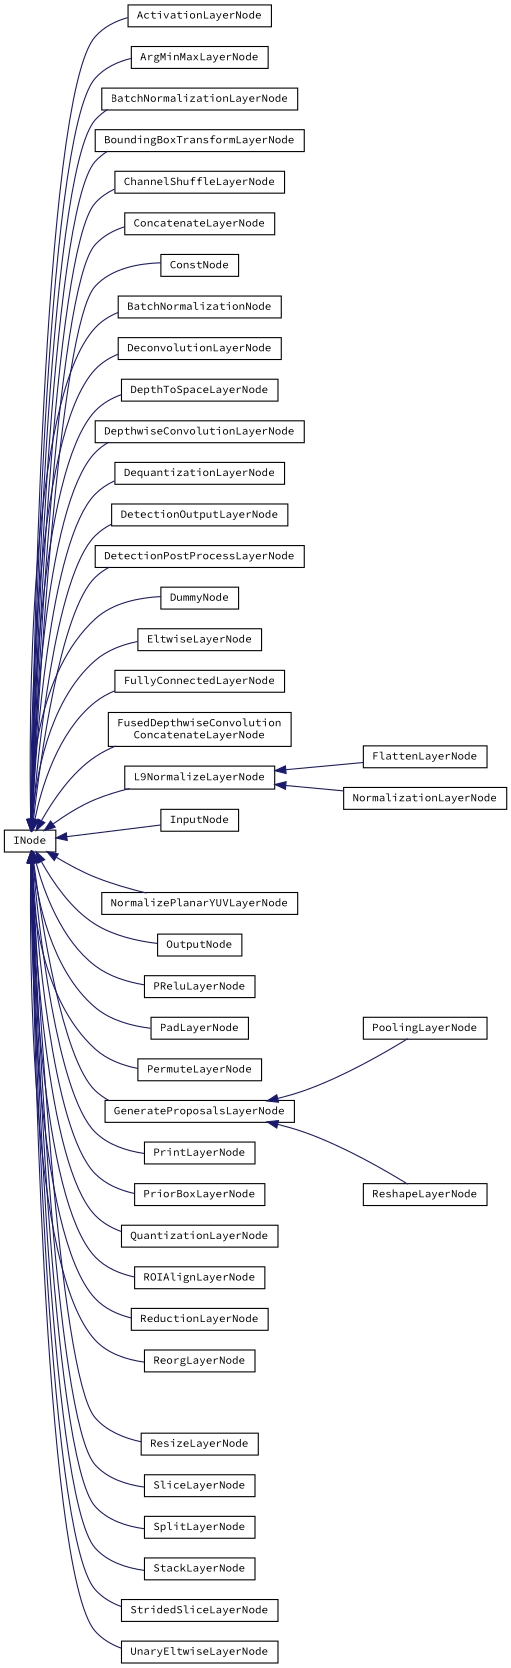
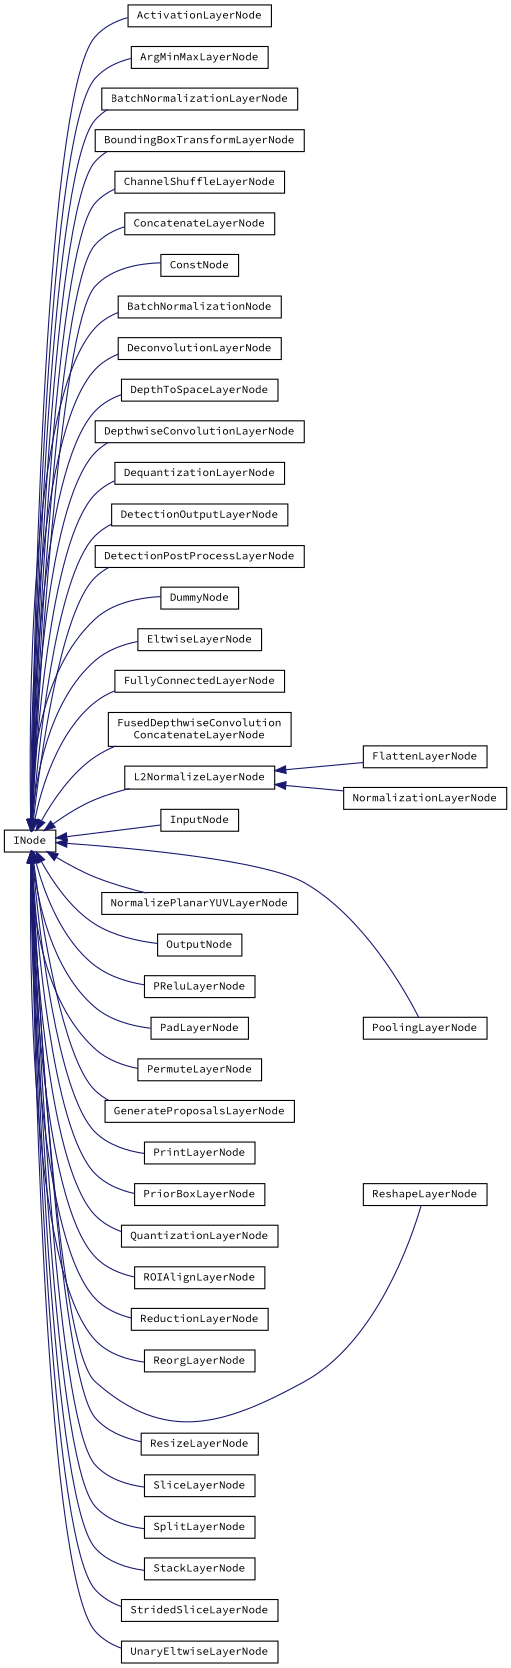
  digraph {
    fontname="Source Code Pro"
    rankdir=LR
    node [color=black fillcolor=white fontname="Source Code Pro" fontsize=10 shape=record style=filled]
    edge [color=midnightblue dir=back fontname="Source Code Pro" fontsize=10 labelfontname=Helvetica labelfontsize=10 style=solid]
    n1 [height=0.2 label=INode width=0.4]
    n2 [height=0.2 label=ActivationLayerNode width=0.4]
    n3 [height=0.2 label=ArgMinMaxLayerNode width=0.4]
    n4 [height=0.2 label=BatchNormalizationLayerNode width=0.4]
    n5 [height=0.2 label=BoundingBoxTransformLayerNode width=0.4]
    n6 [height=0.2 label=ChannelShuffleLayerNode width=0.4]
    n7 [height=0.2 label=ConcatenateLayerNode width=0.4]
    n8 [height=0.2 label=ConstNode width=0.4]
    n9 [height=0.2 label=BatchNormalizationNode width=0.4]
    n10 [height=0.2 label=DeconvolutionLayerNode width=0.4]
    n11 [height=0.2 label=DepthToSpaceLayerNode width=0.4]
    n12 [height=0.2 label=DepthwiseConvolutionLayerNode width=0.4]
    n13 [height=0.2 label=DequantizationLayerNode width=0.4]
    n14 [height=0.2 label=DetectionOutputLayerNode width=0.4]
    n15 [height=0.2 label=DetectionPostProcessLayerNode width=0.4]
    n16 [height=0.2 label=DummyNode width=0.4]
    n17 [height=0.2 label=EltwiseLayerNode width=0.4]
    n18 [height=0.2 label=FullyConnectedLayerNode width=0.4]
    n19 [height=0.2 label="FusedDepthwiseConvolution\lConcatenateLayerNode" width=0.4]
    n20 [height=0.2 label=GenerateProposalsLayerNode width=0.4]
    n21 [height=0.2 label=InputNode width=0.4]
-   n22 [height=0.2 label=L9NormalizeLayerNode width=0.4]
+   n22 [height=0.2 label=L2NormalizeLayerNode width=0.4]
    n23 [height=0.2 label=NormalizePlanarYUVLayerNode width=0.4]
    n24 [height=0.2 label=OutputNode width=0.4]
    n25 [height=0.2 label=PReluLayerNode width=0.4]
    n26 [height=0.2 label=PadLayerNode width=0.4]
    n27 [height=0.2 label=PermuteLayerNode width=0.4]
    n28 [height=0.2 label=PoolingLayerNode width=0.4]
    n29 [height=0.2 label=PrintLayerNode width=0.4]
    n30 [height=0.2 label=PriorBoxLayerNode width=0.4]
    n31 [height=0.2 label=QuantizationLayerNode width=0.4]
    n32 [height=0.2 label=ROIAlignLayerNode width=0.4]
    n33 [height=0.2 label=ReductionLayerNode width=0.4]
    n34 [height=0.2 label=ReorgLayerNode width=0.4]
    n35 [height=0.2 label=ReshapeLayerNode width=0.4]
    n36 [height=0.2 label=ResizeLayerNode width=0.4]
    n37 [height=0.2 label=SliceLayerNode width=0.4]
    n38 [height=0.2 label=SplitLayerNode width=0.4]
    n39 [height=0.2 label=StackLayerNode width=0.4]
    n40 [height=0.2 label=StridedSliceLayerNode width=0.4]
    n41 [height=0.2 label=UnaryEltwiseLayerNode width=0.4]
    n42 [height=0.2 label=FlattenLayerNode width=0.4]
    n43 [height=0.2 label=NormalizationLayerNode width=0.4]
    n1 -> n2
    n1 -> n3
    n1 -> n4
    n1 -> n5
    n1 -> n6
    n1 -> n7
    n1 -> n8
    n1 -> n9
    n1 -> n10
    n1 -> n11
    n1 -> n12
    n1 -> n13
    n1 -> n14
    n1 -> n15
    n1 -> n16
    n1 -> n17
    n1 -> n18
    n1 -> n19
    n1 -> n20
    n1 -> n21
    n1 -> n22
    n1 -> n23
    n1 -> n24
    n1 -> n25
    n1 -> n26
    n1 -> n27
-   n20 -> n28
+   n1 -> n28
    n1 -> n29
    n1 -> n30
    n1 -> n31
    n1 -> n32
    n1 -> n33
    n1 -> n34
-   n20 -> n35
+   n1 -> n35
    n1 -> n36
    n1 -> n37
    n1 -> n38
    n1 -> n39
    n1 -> n40
    n1 -> n41
    n22 -> n42
    n22 -> n43
  }
